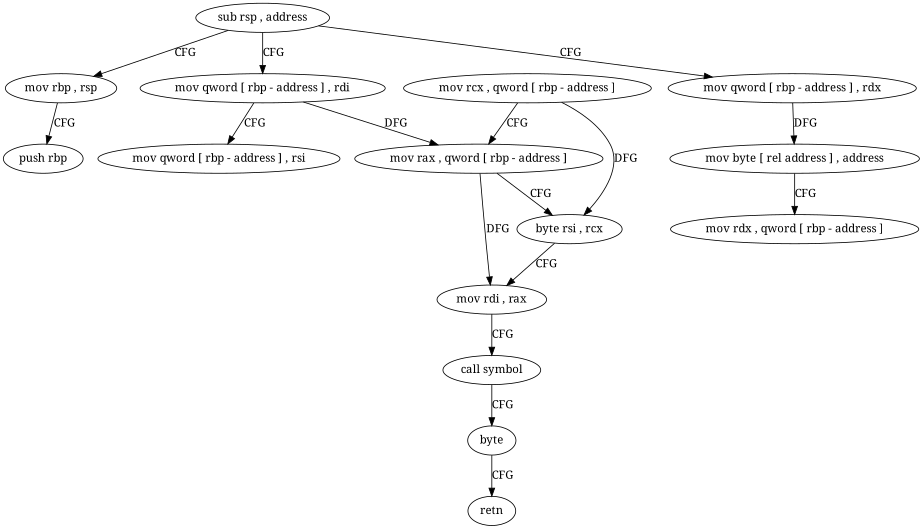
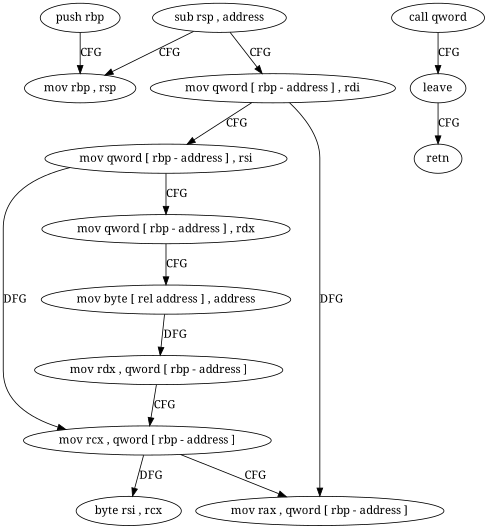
  digraph {
    fontname="Noto Serif"
    node [fontname="Noto Serif"]
    edge [fontname="Noto Serif"]
    n1 [label="push rbp"]
    n2 [label="mov rbp , rsp"]
    n3 [label="sub rsp , address"]
    n4 [label="mov qword [ rbp - address ] , rdi"]
    n5 [label="mov qword [ rbp - address ] , rsi"]
    n6 [label="mov rax , qword [ rbp - address ]"]
    n7 [label="mov qword [ rbp - address ] , rdx"]
    n8 [label="mov rcx , qword [ rbp - address ]"]
    n9 [label="byte rsi , rcx"]
-   n10 [label="mov rdi , rax"]
    n11 [label="mov byte [ rel address ] , address"]
    n12 [label="mov rdx , qword [ rbp - address ]"]
-   n13 [label="call symbol"]
-   n14 [label=byte]
+   n13 [label="call qword"]
+   n14 [label=leave]
    n15 [label=retn]
-   n2 -> n1 [label=CFG]
+   n1 -> n2 [label=CFG]
    n3 -> n2 [label=CFG]
    n3 -> n4 [label=CFG]
    n4 -> n5 [label=CFG]
    n4 -> n6 [label=DFG]
-   n3 -> n7 [label=CFG]
-   n6 -> n9 [label=CFG]
-   n6 -> n10 [label=DFG]
-   n7 -> n11 [label=DFG]
+   n5 -> n7 [label=CFG]
+   n5 -> n8 [label=DFG]
+   n7 -> n11 [label=CFG]
    n8 -> n6 [label=CFG]
    n8 -> n9 [label=DFG]
-   n9 -> n10 [label=CFG]
-   n10 -> n13 [label=CFG]
-   n11 -> n12 [label=CFG]
+   n11 -> n12 [label=DFG]
+   n12 -> n8 [label=CFG]
    n13 -> n14 [label=CFG]
    n14 -> n15 [label=CFG]
  }
